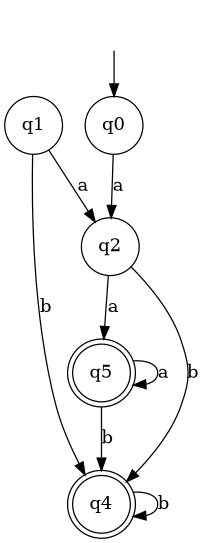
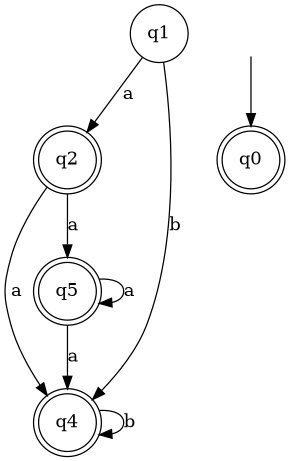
  digraph {
    node [shape=circle]
    q1
-   q2
+   q2 [shape=doublecircle]
    q4 [shape=doublecircle]
    n4 [label=q5 shape=doublecircle]
    _nil [style=invis shape=""]
-   q0
+   q0 [shape=doublecircle]
    q1 -> q2 [label=a]
    q1 -> q4 [label=b]
-   q2 -> q4 [label=b]
+   q2 -> q4 [label=a]
    q2 -> n4 [label=a]
    q4 -> q4 [label=b]
-   n4 -> q4 [label=b]
+   n4 -> q4 [label=a]
    n4 -> n4 [label=a]
    _nil -> q0
-   q0 -> q2 [label=a]
  }
